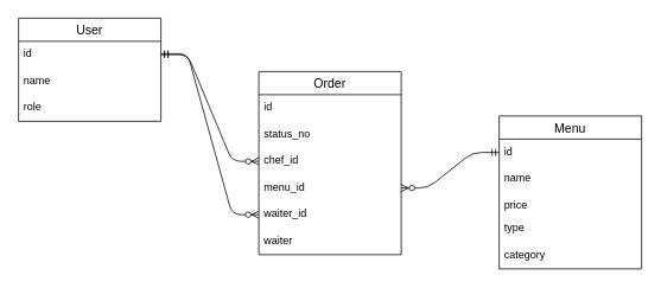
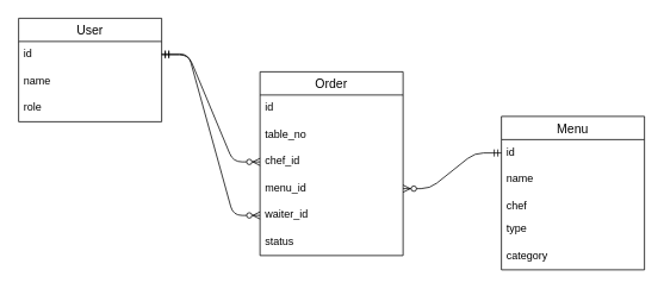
  <mxCell id="0" />
  <mxCell id="1" parent="0" />
  <mxCell id="2" value="User" style="swimlane;fontStyle=0;childLayout=stackLayout;horizontal=1;startSize=26;horizontalStack=0;resizeParent=1;resizeParentMax=0;resizeLast=0;collapsible=1;marginBottom=0;align=center;fontSize=14;" parent="1" vertex="1"><mxGeometry x="20" y="20" width="160" height="116" as="geometry" /></mxCell>
  <mxCell id="3" value="id" style="text;strokeColor=none;fillColor=none;spacingLeft=4;spacingRight=4;overflow=hidden;rotatable=0;points=[[0,0.5],[1,0.5]];portConstraint=eastwest;fontSize=12;" parent="2" vertex="1"><mxGeometry y="26" width="160" height="30" as="geometry" /></mxCell>
  <mxCell id="4" value="name" style="text;strokeColor=none;fillColor=none;spacingLeft=4;spacingRight=4;overflow=hidden;rotatable=0;points=[[0,0.5],[1,0.5]];portConstraint=eastwest;fontSize=12;" parent="2" vertex="1"><mxGeometry y="56" width="160" height="30" as="geometry" /></mxCell>
  <mxCell id="5" value="role" style="text;strokeColor=none;fillColor=none;spacingLeft=4;spacingRight=4;overflow=hidden;rotatable=0;points=[[0,0.5],[1,0.5]];portConstraint=eastwest;fontSize=12;" vertex="1" parent="2"><mxGeometry y="86" width="160" height="30" as="geometry" /></mxCell>
  <mxCell id="6" value="Order" style="swimlane;fontStyle=0;childLayout=stackLayout;horizontal=1;startSize=26;horizontalStack=0;resizeParent=1;resizeParentMax=0;resizeLast=0;collapsible=1;marginBottom=0;align=center;fontSize=14;" vertex="1" parent="1"><mxGeometry x="290" y="80" width="160" height="206" as="geometry" /></mxCell>
  <mxCell id="7" value="id" style="text;strokeColor=none;fillColor=none;spacingLeft=4;spacingRight=4;overflow=hidden;rotatable=0;points=[[0,0.5],[1,0.5]];portConstraint=eastwest;fontSize=12;" vertex="1" parent="6"><mxGeometry y="26" width="160" height="30" as="geometry" /></mxCell>
- <mxCell id="8" value="status_no" style="text;strokeColor=none;fillColor=none;spacingLeft=4;spacingRight=4;overflow=hidden;rotatable=0;points=[[0,0.5],[1,0.5]];portConstraint=eastwest;fontSize=12;" vertex="1" parent="6"><mxGeometry y="56" width="160" height="30" as="geometry" /></mxCell>
+ <mxCell id="8" value="table_no" style="text;strokeColor=none;fillColor=none;spacingLeft=4;spacingRight=4;overflow=hidden;rotatable=0;points=[[0,0.5],[1,0.5]];portConstraint=eastwest;fontSize=12;" vertex="1" parent="6"><mxGeometry y="56" width="160" height="30" as="geometry" /></mxCell>
  <mxCell id="9" value="chef_id" style="text;strokeColor=none;fillColor=none;spacingLeft=4;spacingRight=4;overflow=hidden;rotatable=0;points=[[0,0.5],[1,0.5]];portConstraint=eastwest;fontSize=12;" vertex="1" parent="6"><mxGeometry y="86" width="160" height="30" as="geometry" /></mxCell>
  <mxCell id="10" value="menu_id" style="text;strokeColor=none;fillColor=none;spacingLeft=4;spacingRight=4;overflow=hidden;rotatable=0;points=[[0,0.5],[1,0.5]];portConstraint=eastwest;fontSize=12;" vertex="1" parent="6"><mxGeometry y="116" width="160" height="30" as="geometry" /></mxCell>
  <mxCell id="11" value="waiter_id" style="text;strokeColor=none;fillColor=none;spacingLeft=4;spacingRight=4;overflow=hidden;rotatable=0;points=[[0,0.5],[1,0.5]];portConstraint=eastwest;fontSize=12;" vertex="1" parent="6"><mxGeometry y="146" width="160" height="30" as="geometry" /></mxCell>
- <mxCell id="12" value="waiter" style="text;strokeColor=none;fillColor=none;spacingLeft=4;spacingRight=4;overflow=hidden;rotatable=0;points=[[0,0.5],[1,0.5]];portConstraint=eastwest;fontSize=12;" vertex="1" parent="6"><mxGeometry y="176" width="160" height="30" as="geometry" /></mxCell>
+ <mxCell id="12" value="status" style="text;strokeColor=none;fillColor=none;spacingLeft=4;spacingRight=4;overflow=hidden;rotatable=0;points=[[0,0.5],[1,0.5]];portConstraint=eastwest;fontSize=12;" vertex="1" parent="6"><mxGeometry y="176" width="160" height="30" as="geometry" /></mxCell>
  <mxCell id="13" value="Menu" style="swimlane;fontStyle=0;childLayout=stackLayout;horizontal=1;startSize=26;horizontalStack=0;resizeParent=1;resizeParentMax=0;resizeLast=0;collapsible=1;marginBottom=0;align=center;fontSize=14;" vertex="1" parent="1"><mxGeometry x="560" y="130" width="160" height="172" as="geometry" /></mxCell>
  <mxCell id="14" value="id" style="text;strokeColor=none;fillColor=none;spacingLeft=4;spacingRight=4;overflow=hidden;rotatable=0;points=[[0,0.5],[1,0.5]];portConstraint=eastwest;fontSize=12;" vertex="1" parent="13"><mxGeometry y="26" width="160" height="30" as="geometry" /></mxCell>
  <mxCell id="15" value="name" style="text;strokeColor=none;fillColor=none;spacingLeft=4;spacingRight=4;overflow=hidden;rotatable=0;points=[[0,0.5],[1,0.5]];portConstraint=eastwest;fontSize=12;" vertex="1" parent="13"><mxGeometry y="56" width="160" height="30" as="geometry" /></mxCell>
- <mxCell id="16" value="price" style="text;strokeColor=none;fillColor=none;align=left;verticalAlign=top;spacingLeft=4;spacingRight=4;overflow=hidden;rotatable=0;points=[[0,0.5],[1,0.5]];portConstraint=eastwest;" vertex="1" parent="13"><mxGeometry y="86" width="160" height="26" as="geometry" /></mxCell>
+ <mxCell id="16" value="chef" style="text;strokeColor=none;fillColor=none;align=left;verticalAlign=top;spacingLeft=4;spacingRight=4;overflow=hidden;rotatable=0;points=[[0,0.5],[1,0.5]];portConstraint=eastwest;" vertex="1" parent="13"><mxGeometry y="86" width="160" height="26" as="geometry" /></mxCell>
  <mxCell id="17" value="type" style="text;strokeColor=none;fillColor=none;spacingLeft=4;spacingRight=4;overflow=hidden;rotatable=0;points=[[0,0.5],[1,0.5]];portConstraint=eastwest;fontSize=12;" vertex="1" parent="13"><mxGeometry y="112" width="160" height="30" as="geometry" /></mxCell>
  <mxCell id="18" value="category" style="text;strokeColor=none;fillColor=none;spacingLeft=4;spacingRight=4;overflow=hidden;rotatable=0;points=[[0,0.5],[1,0.5]];portConstraint=eastwest;fontSize=12;" vertex="1" parent="13"><mxGeometry y="142" width="160" height="30" as="geometry" /></mxCell>
  <mxCell id="19" value="" style="edgeStyle=entityRelationEdgeStyle;fontSize=12;html=1;endArrow=ERzeroToMany;startArrow=ERmandOne;entryX=0;entryY=0.5;entryDx=0;entryDy=0;" edge="1" parent="1" source="3" target="9"><mxGeometry width="100" height="100" relative="1" as="geometry"><mxPoint x="190" y="170" as="sourcePoint" /><mxPoint x="290" y="70" as="targetPoint" /></mxGeometry></mxCell>
  <mxCell id="20" value="" style="edgeStyle=entityRelationEdgeStyle;fontSize=12;html=1;endArrow=ERzeroToMany;startArrow=ERmandOne;entryX=0;entryY=0.5;entryDx=0;entryDy=0;" edge="1" parent="1" target="11"><mxGeometry width="100" height="100" relative="1" as="geometry"><mxPoint x="180" y="60" as="sourcePoint" /><mxPoint x="300" y="191" as="targetPoint" /></mxGeometry></mxCell>
  <mxCell id="21" value="" style="edgeStyle=entityRelationEdgeStyle;fontSize=12;html=1;endArrow=ERzeroToMany;startArrow=ERmandOne;entryX=1;entryY=0.5;entryDx=0;entryDy=0;exitX=0;exitY=0.5;exitDx=0;exitDy=0;" edge="1" parent="1" source="14" target="10"><mxGeometry width="100" height="100" relative="1" as="geometry"><mxPoint x="440" y="266" as="sourcePoint" /><mxPoint x="540" y="190" as="targetPoint" /></mxGeometry></mxCell>
